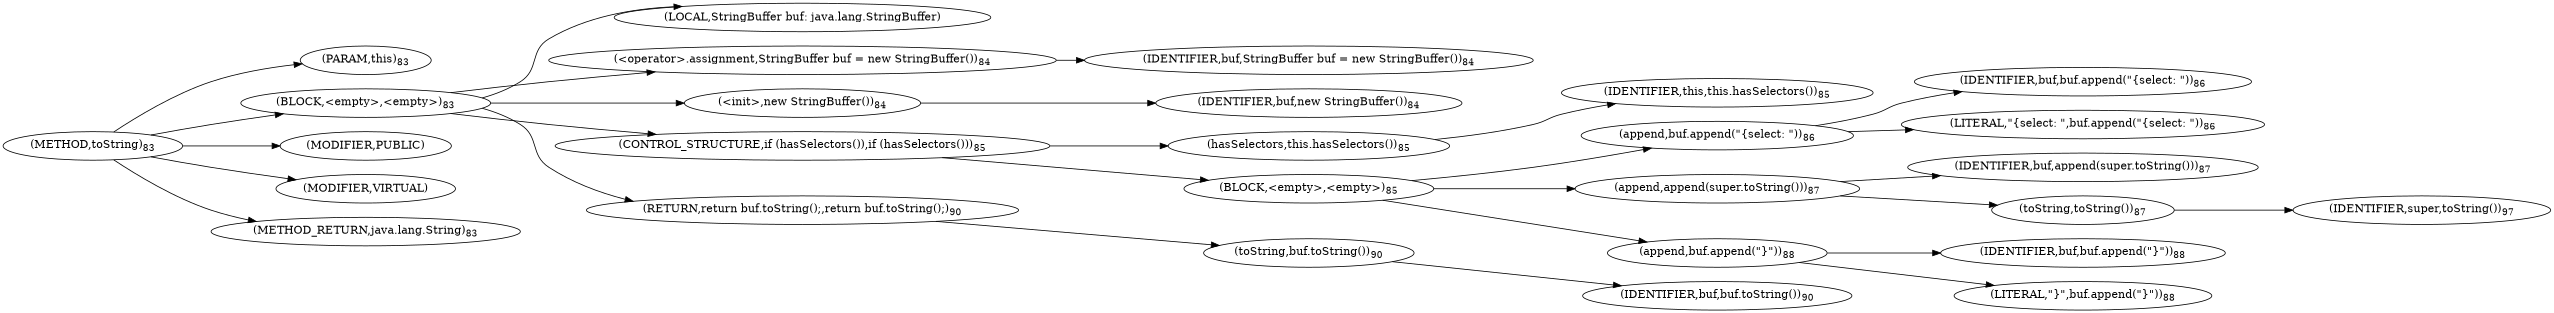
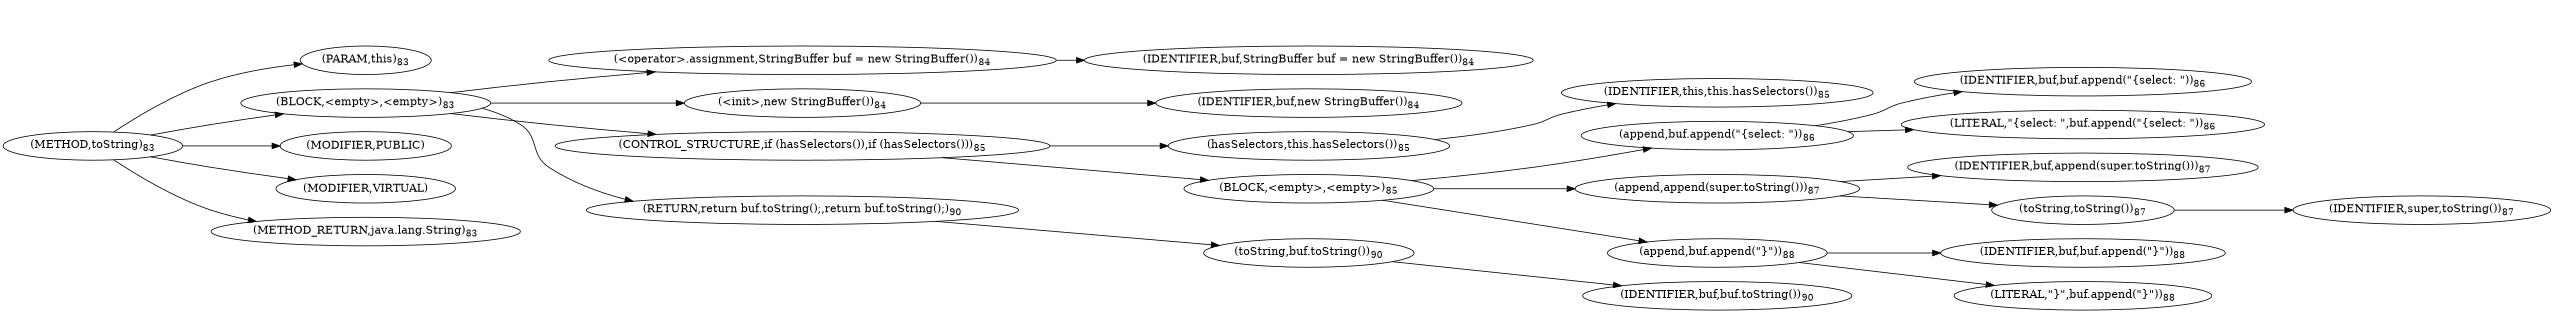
  digraph {
    rankdir=LR
    n1 [label=<(METHOD,toString)<SUB>83</SUB>>]
    n2 [label=<(PARAM,this)<SUB>83</SUB>>]
    n3 [label=<(BLOCK,&lt;empty&gt;,&lt;empty&gt;)<SUB>83</SUB>>]
    n4 [label=<(MODIFIER,PUBLIC)>]
    n5 [label=<(MODIFIER,VIRTUAL)>]
    n6 [label=<(METHOD_RETURN,java.lang.String)<SUB>83</SUB>>]
-   n7 [label=<(LOCAL,StringBuffer buf: java.lang.StringBuffer)>]
    n8 [label=<(&lt;operator&gt;.assignment,StringBuffer buf = new StringBuffer())<SUB>84</SUB>>]
    n9 [label=<(&lt;init&gt;,new StringBuffer())<SUB>84</SUB>>]
    n10 [label=<(CONTROL_STRUCTURE,if (hasSelectors()),if (hasSelectors()))<SUB>85</SUB>>]
    n11 [label=<(RETURN,return buf.toString();,return buf.toString();)<SUB>90</SUB>>]
    n12 [label=<(IDENTIFIER,buf,StringBuffer buf = new StringBuffer())<SUB>84</SUB>>]
    n13 [label=<(IDENTIFIER,buf,new StringBuffer())<SUB>84</SUB>>]
    n14 [label=<(hasSelectors,this.hasSelectors())<SUB>85</SUB>>]
    n15 [label=<(BLOCK,&lt;empty&gt;,&lt;empty&gt;)<SUB>85</SUB>>]
    n16 [label=<(toString,buf.toString())<SUB>90</SUB>>]
    n17 [label=<(IDENTIFIER,this,this.hasSelectors())<SUB>85</SUB>>]
    n18 [label=<(append,buf.append(&quot;{select: &quot;))<SUB>86</SUB>>]
    n19 [label=<(append,append(super.toString()))<SUB>87</SUB>>]
    n20 [label=<(append,buf.append(&quot;}&quot;))<SUB>88</SUB>>]
    n21 [label=<(IDENTIFIER,buf,buf.append(&quot;{select: &quot;))<SUB>86</SUB>>]
    n22 [label=<(LITERAL,&quot;{select: &quot;,buf.append(&quot;{select: &quot;))<SUB>86</SUB>>]
    n23 [label=<(IDENTIFIER,buf,append(super.toString()))<SUB>87</SUB>>]
    n24 [label=<(toString,toString())<SUB>87</SUB>>]
    n25 [label=<(IDENTIFIER,buf,buf.append(&quot;}&quot;))<SUB>88</SUB>>]
    n26 [label=<(LITERAL,&quot;}&quot;,buf.append(&quot;}&quot;))<SUB>88</SUB>>]
-   n27 [label=<(IDENTIFIER,super,toString())<SUB>97</SUB>>]
+   n27 [label=<(IDENTIFIER,super,toString())<SUB>87</SUB>>]
    n28 [label=<(IDENTIFIER,buf,buf.toString())<SUB>90</SUB>>]
    n1 -> n2
    n1 -> n3
    n1 -> n4
    n1 -> n5
    n1 -> n6
-   n3 -> n7
    n3 -> n8
    n3 -> n9
    n3 -> n10
    n3 -> n11
    n8 -> n12
    n9 -> n13
    n10 -> n14
    n10 -> n15
    n11 -> n16
    n14 -> n17
    n15 -> n18
    n15 -> n19
    n15 -> n20
    n16 -> n28
    n18 -> n21
    n18 -> n22
    n19 -> n23
    n19 -> n24
    n20 -> n25
    n20 -> n26
    n24 -> n27
  }
